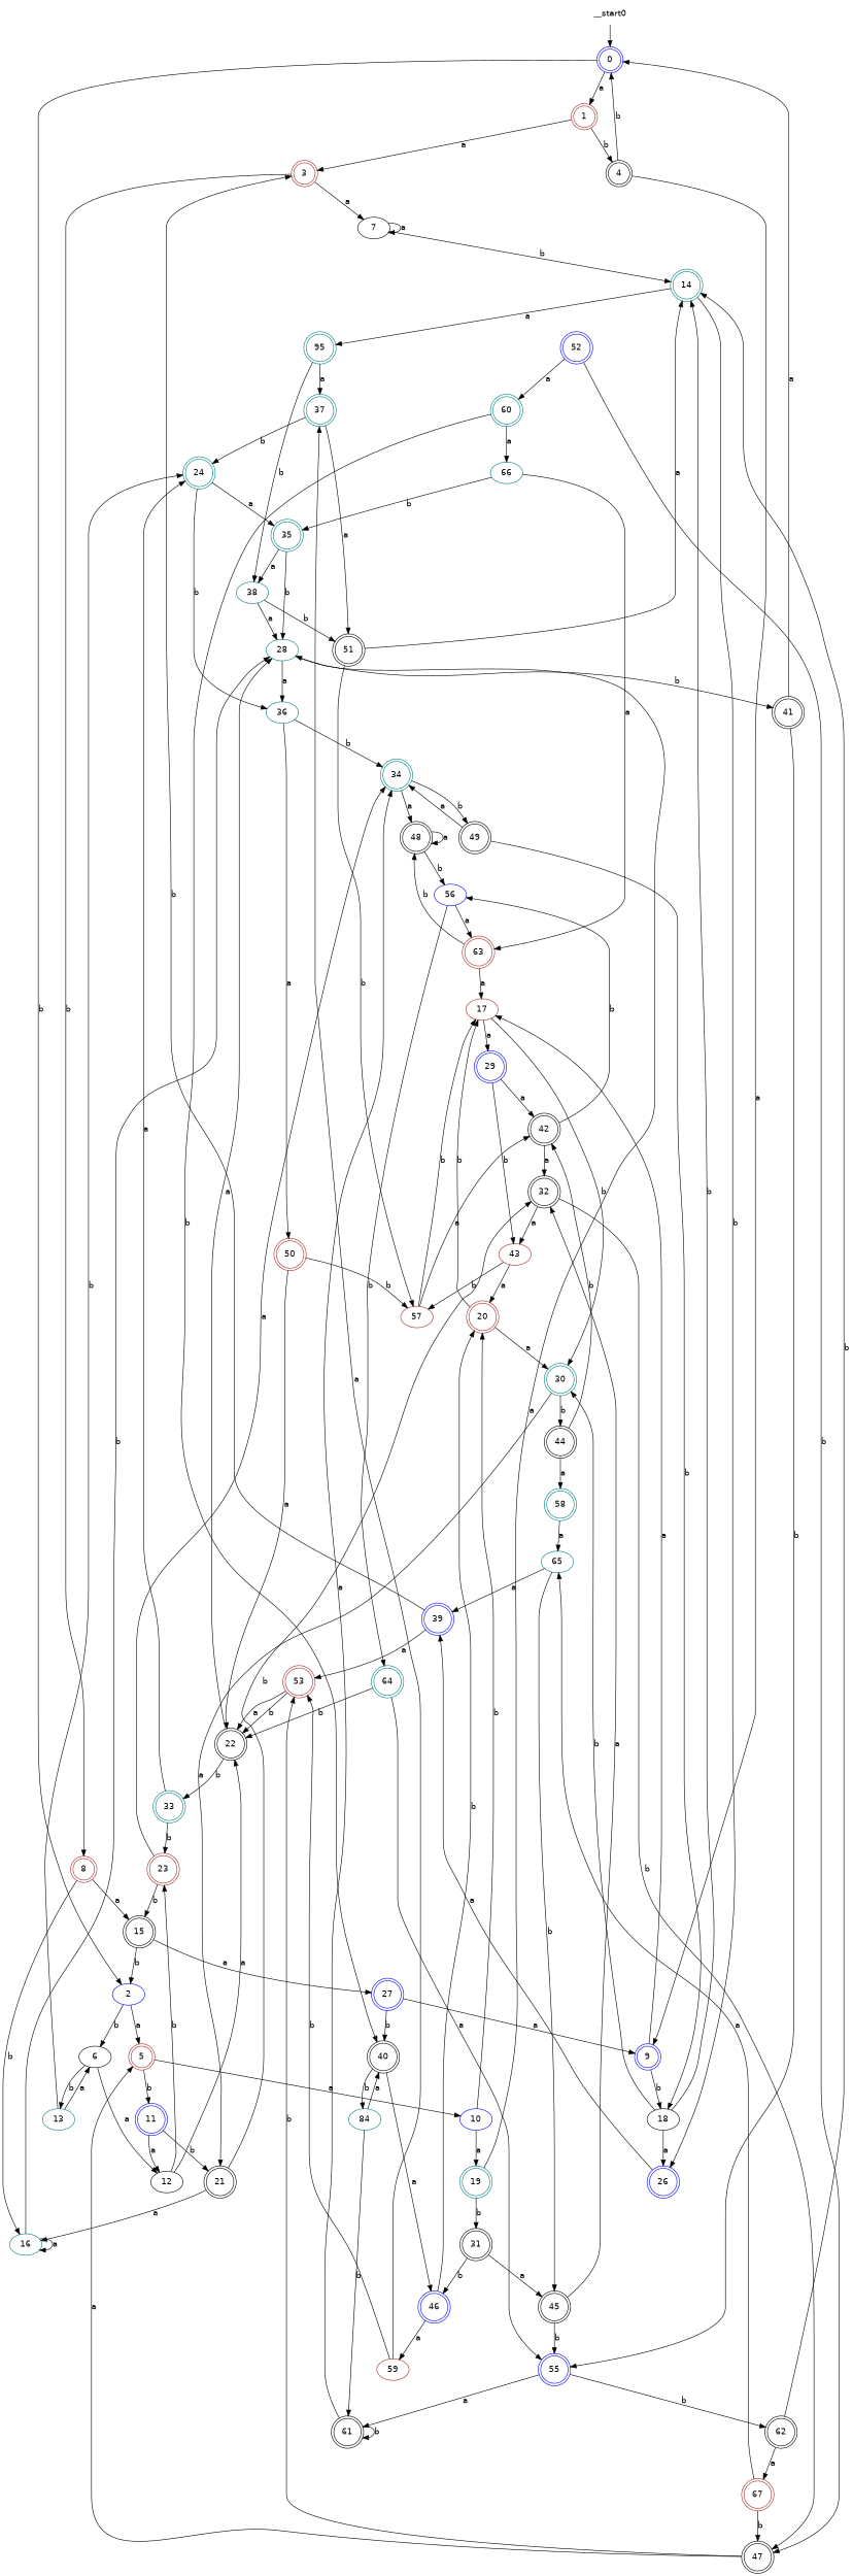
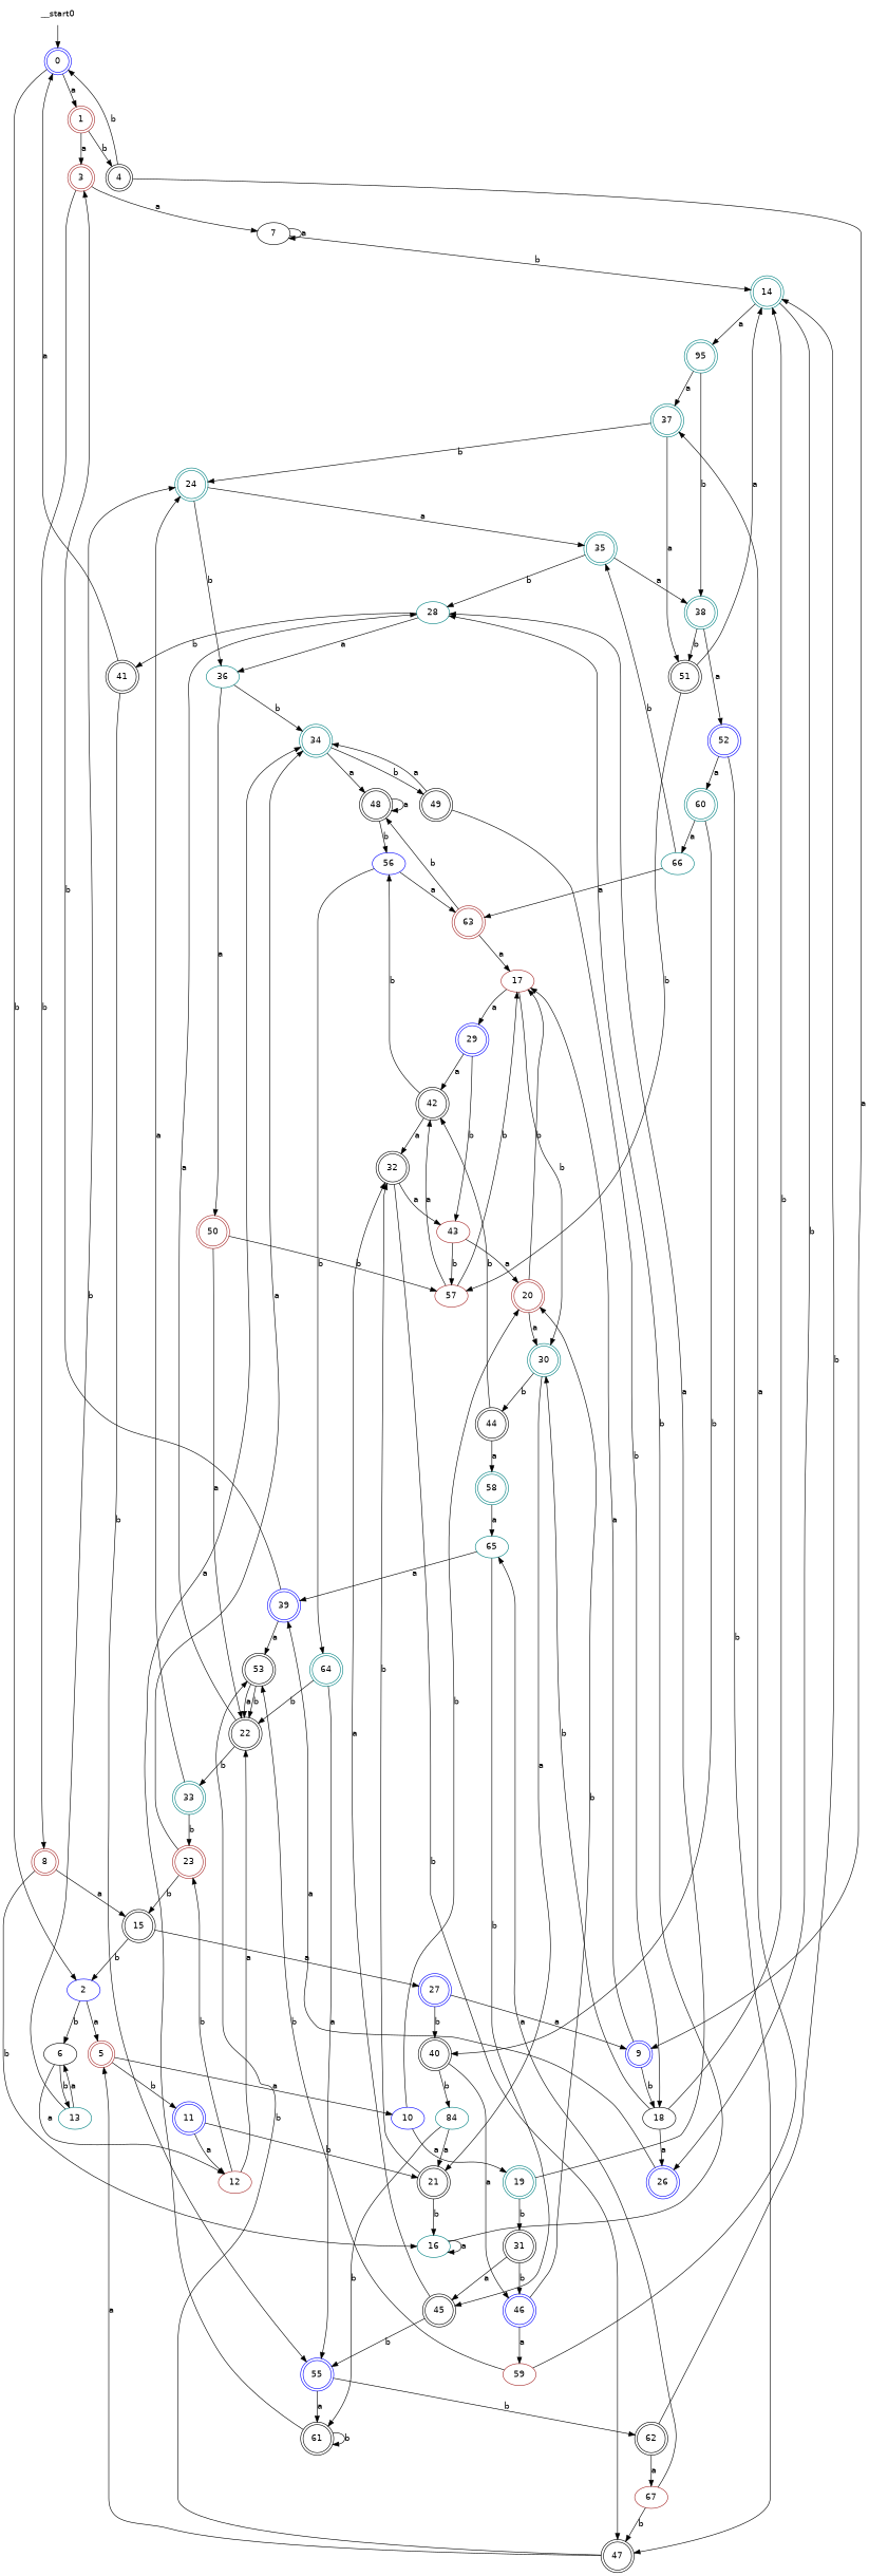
  digraph {
    fontname="DejaVu Sans"
    node [color=black fontname="DejaVu Sans" shape=doublecircle]
    edge [fontname="DejaVu Sans"]
    __start0 [color=brown shape=none]
    0 [color=blue]
    1 [color=brown]
    2 [color=blue shape=""]
    3 [color=brown]
    4
    5 [color=brown]
    6 [shape=""]
    7 [shape=""]
    8 [color=brown]
    9 [color=blue]
    10 [color=blue shape=""]
    11 [color=blue]
-   12 [shape=""]
+   12 [color=brown shape=""]
    13 [color=teal shape=""]
    14 [color=teal]
    15
    16 [color=teal shape=""]
    17 [color=brown shape=""]
    18 [shape=""]
    19 [color=teal]
    20 [color=brown]
    21
    22
    23 [color=brown]
    24 [color=teal]
    n27 [color=teal label=95]
    26 [color=blue]
    27 [color=blue]
    28 [color=teal shape=""]
    29 [color=blue]
    30 [color=teal]
    31
    32
    33 [color=teal]
    34 [color=teal]
    35 [color=teal]
    36 [color=teal shape=""]
    37 [color=teal]
-   38 [color=teal shape=ellipse]
+   38 [color=teal]
    39 [color=blue]
    40
    41
    42
    43 [color=brown shape=ellipse]
    44
    45
    46 [color=blue]
    47
    48
    49
    50 [color=brown]
    51
    52 [color=blue]
-   53 [color=brown]
+   53
    n56 [color=teal label=84 shape=""]
    55 [color=blue]
    56 [color=blue shape=""]
    57 [color=brown shape=""]
    58 [color=teal]
    59 [color=brown shape=""]
    60 [color=teal]
    61
    62
    63 [color=brown]
    64 [color=teal]
    65 [color=teal shape=""]
    66 [color=teal shape=""]
-   67 [color=brown]
+   67 [color=brown shape=ellipse]
    __start0 -> 0
    0 -> 1 [label=a]
    0 -> 2 [label=b]
    1 -> 3 [label=a]
    1 -> 4 [label=b]
    2 -> 5 [label=a]
    2 -> 6 [label=b]
    3 -> 7 [label=a]
    3 -> 8 [label=b]
    4 -> 0 [label=b]
    4 -> 9 [label=a]
    5 -> 10 [label=a]
    5 -> 11 [label=b]
    6 -> 12 [label=a]
    6 -> 13 [label=b]
    7 -> 7 [label=a]
    7 -> 14 [label=b]
    8 -> 15 [label=a]
    8 -> 16 [label=b]
    9 -> 17 [label=a]
    9 -> 18 [label=b]
    10 -> 19 [label=a]
    10 -> 20 [label=b]
    11 -> 12 [label=a]
    11 -> 21 [label=b]
    12 -> 22 [label=a]
    12 -> 23 [label=b]
    13 -> 6 [label=a]
    13 -> 24 [label=b]
    14 -> n27 [label=a]
    14 -> 26 [label=b]
    15 -> 2 [label=b]
    15 -> 27 [label=a]
    16 -> 16 [label=a]
    16 -> 28 [label=b]
    17 -> 29 [label=a]
    17 -> 30 [label=b]
    18 -> 14 [label=b]
    18 -> 26 [label=a]
    18 -> 30 [label=b]
    19 -> 28 [label=a]
    19 -> 31 [label=b]
    20 -> 17 [label=b]
    20 -> 30 [label=a]
-   21 -> 16 [label=a]
+   21 -> 16 [label=b]
    21 -> 32 [label=b]
    22 -> 28 [label=a]
    22 -> 33 [label=b]
    23 -> 15 [label=b]
    23 -> 34 [label=a]
    24 -> 35 [label=a]
    24 -> 36 [label=b]
    n27 -> 37 [label=a]
    n27 -> 38 [label=b]
    26 -> 39 [label=a]
    27 -> 9 [label=a]
    27 -> 40 [label=b]
    28 -> 36 [label=a]
    28 -> 41 [label=b]
    29 -> 42 [label=a]
    29 -> 43 [label=b]
    30 -> 21 [label=a]
    30 -> 44 [label=b]
    31 -> 45 [label=a]
    31 -> 46 [label=b]
    32 -> 43 [label=a]
    32 -> 47 [label=b]
    33 -> 23 [label=b]
    33 -> 24 [label=a]
    34 -> 48 [label=a]
    34 -> 49 [label=b]
    35 -> 28 [label=b]
    35 -> 38 [label=a]
    36 -> 34 [label=b]
    36 -> 50 [label=a]
    37 -> 24 [label=b]
    37 -> 51 [label=a]
    38 -> 51 [label=b]
-   38 -> 28 [label=a]
+   38 -> 52 [label=a]
    39 -> 3 [label=b]
    39 -> 53 [label=a]
    40 -> 46 [label=a]
    40 -> n56 [label=b]
    41 -> 0 [label=a]
    41 -> 55 [label=b]
    42 -> 32 [label=a]
    42 -> 56 [label=b]
    43 -> 20 [label=a]
    43 -> 57 [label=b]
    44 -> 42 [label=b]
    44 -> 58 [label=a]
    45 -> 32 [label=a]
    45 -> 55 [label=b]
    46 -> 20 [label=b]
    46 -> 59 [label=a]
    47 -> 5 [label=a]
    47 -> 53 [label=b]
    48 -> 48 [label=a]
    48 -> 56 [label=b]
    49 -> 18 [label=b]
    49 -> 34 [label=a]
    50 -> 22 [label=a]
    50 -> 57 [label=b]
    51 -> 14 [label=a]
    51 -> 57 [label=b]
    52 -> 47 [label=b]
    52 -> 60 [label=a]
    53 -> 22 [label=a]
    53 -> 22 [label=b]
-   n56 -> 40 [label=a]
+   n56 -> 21 [label=a]
    n56 -> 61 [label=b]
    55 -> 61 [label=a]
    55 -> 62 [label=b]
    56 -> 63 [label=a]
    56 -> 64 [label=b]
    57 -> 17 [label=b]
    57 -> 42 [label=a]
    58 -> 65 [label=a]
    59 -> 37 [label=a]
    59 -> 53 [label=b]
    60 -> 40 [label=b]
    60 -> 66 [label=a]
    61 -> 34 [label=a]
    61 -> 61 [label=b]
    62 -> 14 [label=b]
    62 -> 67 [label=a]
    63 -> 17 [label=a]
    63 -> 48 [label=b]
    64 -> 22 [label=b]
    64 -> 55 [label=a]
    65 -> 39 [label=a]
    65 -> 45 [label=b]
    66 -> 35 [label=b]
    66 -> 63 [label=a]
    67 -> 47 [label=b]
    67 -> 65 [label=a]
  }
